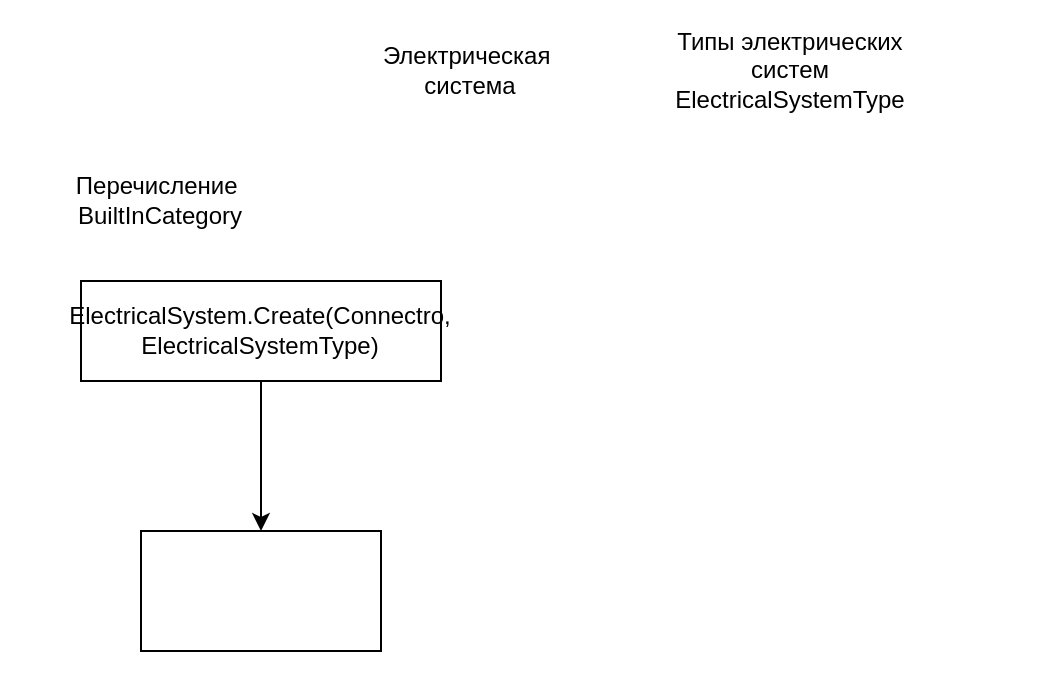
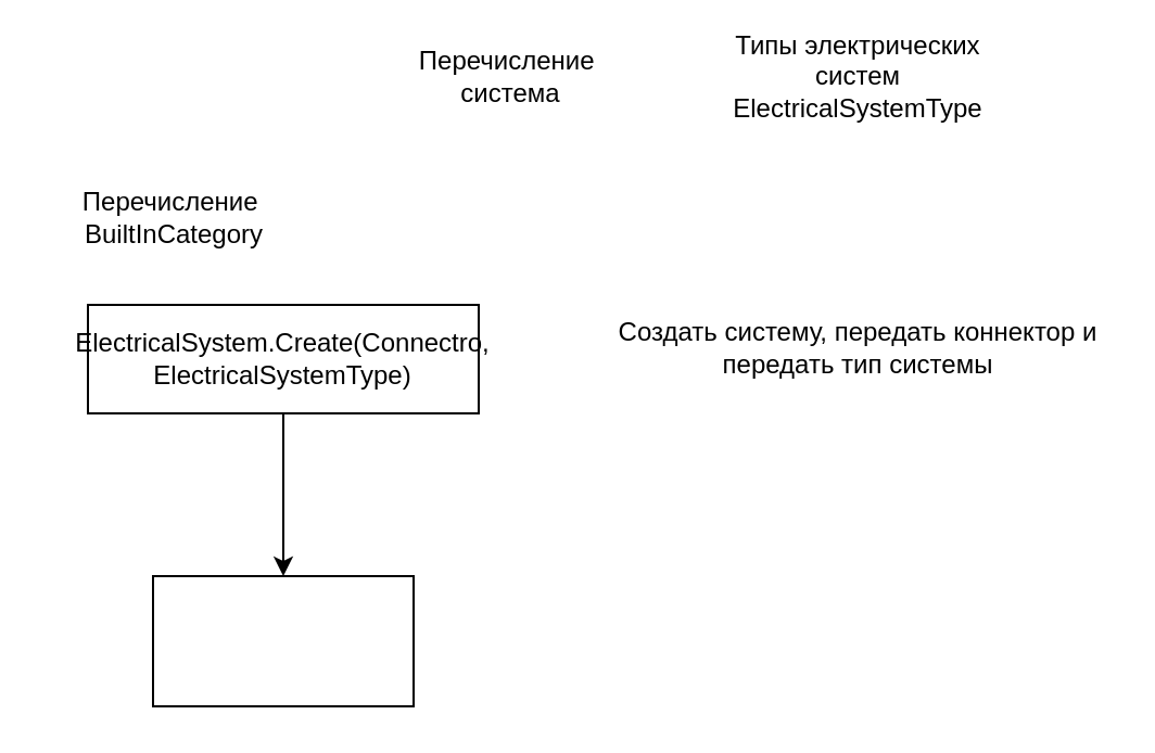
  <mxCell id="0" />
  <mxCell id="1" parent="0" />
  <mxCell id="2" value="Перечисление&amp;nbsp;&lt;br&gt;BuiltInCategory" style="text;html=1;strokeColor=none;fillColor=none;align=center;verticalAlign=middle;whiteSpace=wrap;rounded=0;" vertex="1" parent="1"><mxGeometry x="20" y="75" width="120" height="50" as="geometry" /></mxCell>
- <mxCell id="3" value="Электрическая&amp;nbsp;&lt;br&gt;система&lt;br&gt;" style="text;html=1;strokeColor=none;fillColor=none;align=center;verticalAlign=middle;whiteSpace=wrap;rounded=0;" vertex="1" parent="1"><mxGeometry x="190" y="20" width="90" height="30" as="geometry" /></mxCell>
+ <mxCell id="3" value="Перечисление&amp;nbsp;&lt;br&gt;система&lt;br&gt;" style="text;html=1;strokeColor=none;fillColor=none;align=center;verticalAlign=middle;whiteSpace=wrap;rounded=0;" vertex="1" parent="1"><mxGeometry x="190" y="20" width="90" height="30" as="geometry" /></mxCell>
  <mxCell id="4" value="" style="edgeStyle=none;html=1;" edge="1" parent="1" source="5" target="8"><mxGeometry relative="1" as="geometry" /></mxCell>
  <mxCell id="5" value="ElectricalSystem.Create(Connectro, ElectricalSystemType)" style="rounded=0;whiteSpace=wrap;html=1;" vertex="1" parent="1"><mxGeometry x="40" y="140" width="180" height="50" as="geometry" /></mxCell>
+ <mxCell id="6" value="Создать систему, передать коннектор и передать тип системы" style="text;html=1;strokeColor=none;fillColor=none;align=center;verticalAlign=middle;whiteSpace=wrap;rounded=0;" vertex="1" parent="1"><mxGeometry x="280" y="140" width="230" height="40" as="geometry" /></mxCell>
  <mxCell id="7" value="Типы электрических систем&lt;br&gt;ElectricalSystemType" style="text;html=1;strokeColor=none;fillColor=none;align=center;verticalAlign=middle;whiteSpace=wrap;rounded=0;" vertex="1" parent="1"><mxGeometry x="330" y="20" width="130" height="30" as="geometry" /></mxCell>
  <mxCell id="8" value="" style="whiteSpace=wrap;html=1;rounded=0;" vertex="1" parent="1"><mxGeometry x="70" y="265" width="120" height="60" as="geometry" /></mxCell>
